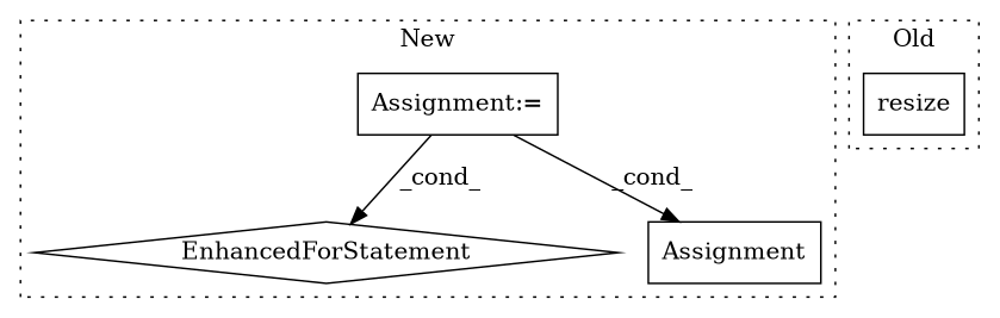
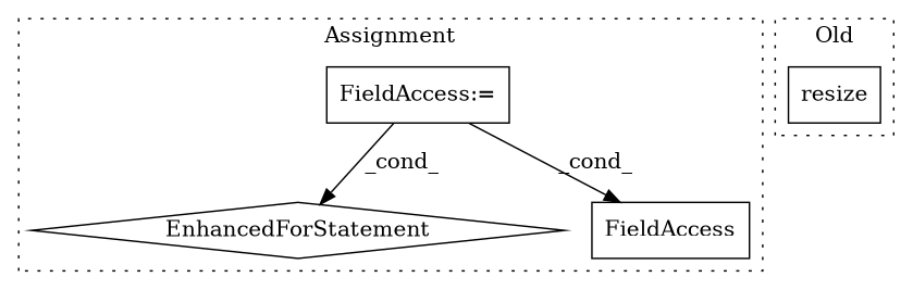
  digraph {
    node [shape=box]
    n1 [a=70 l="57,2" label=EnhancedForStatement s="4668,4753" shape=diamond]
-   n2 [a=7 l=1 label="Assignment:=" s=3652]
-   n3 [a=22 l=6 label=Assignment s=4642]
+   n2 [a=7 l=1 label="FieldAccess:=" s=3652]
+   n3 [a=22 l=6 label=FieldAccess s=4642]
    n4 [a=32 l="7,1" label=resize s="4077,4104"]
    subgraph cluster_1 {
-     label=New
+     label=Assignment
      style=dotted
      n1
      n2
      n3
    }
    subgraph cluster_2 {
      label=Old
      style=dotted
      n4
    }
    n2 -> n1 [label=_cond_]
    n2 -> n3 [label=_cond_]
  }
